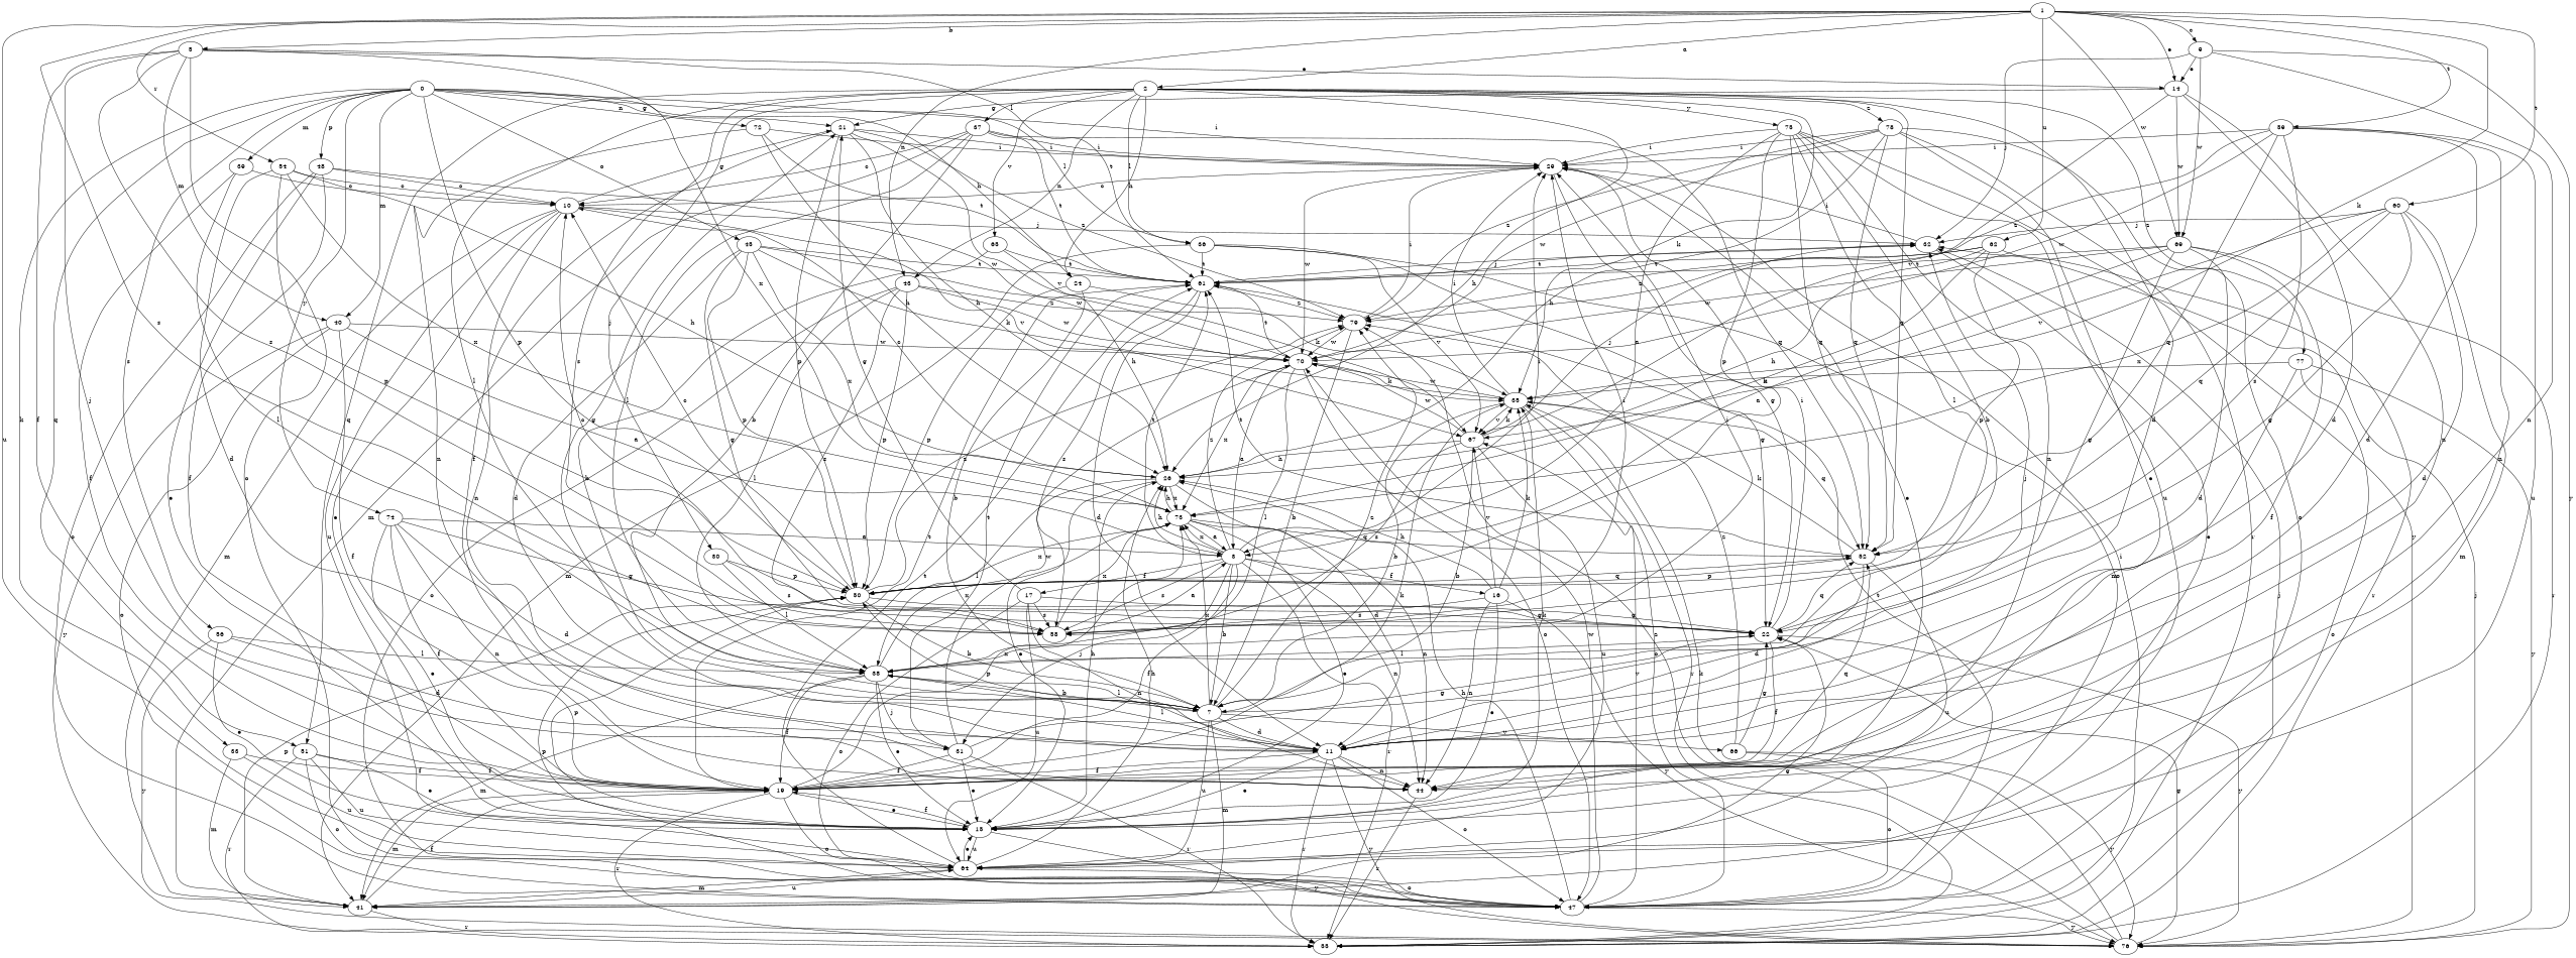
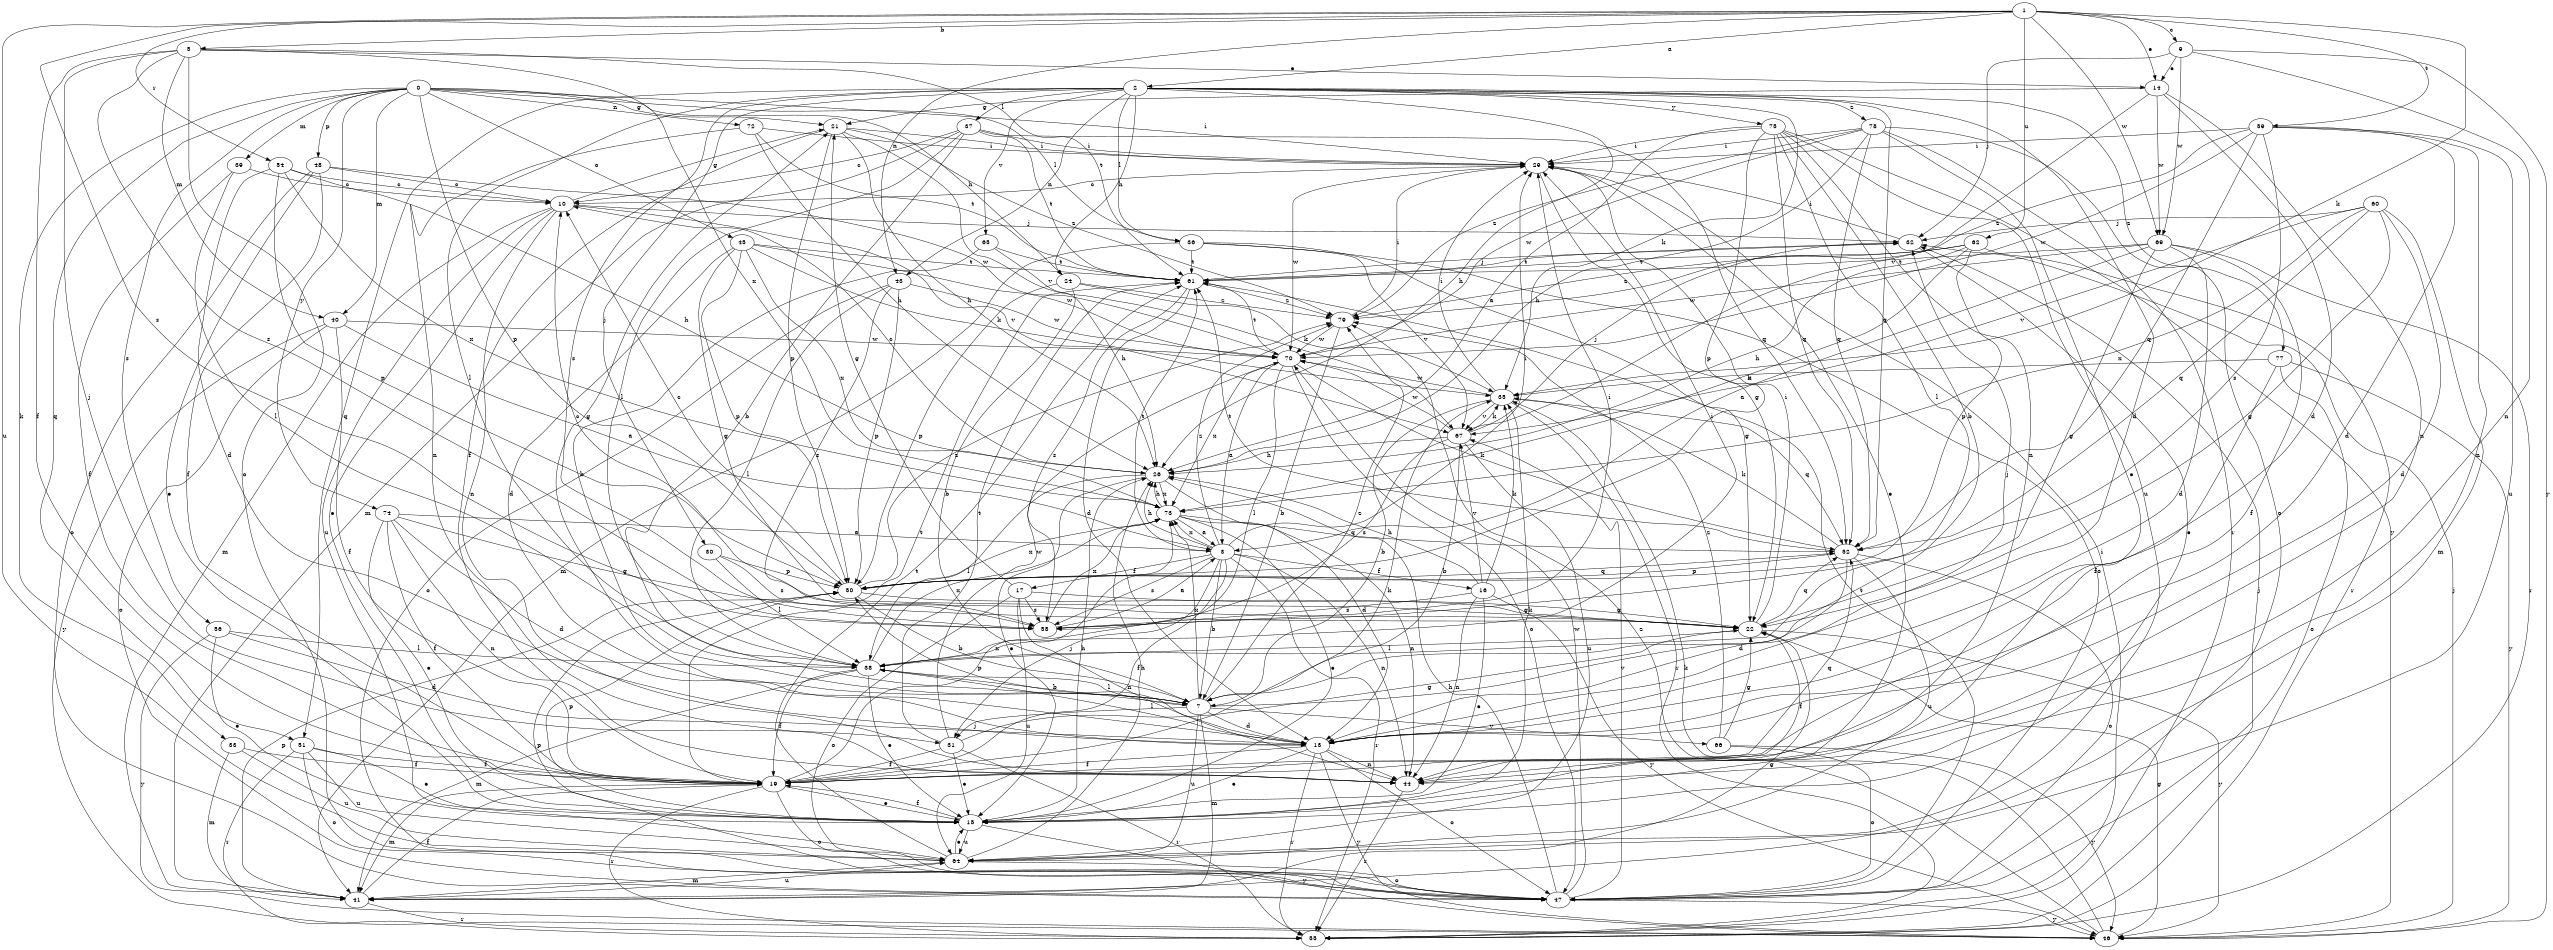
  strict digraph {
    0
    21
    24
    29
    33
    36
    39
    40
    n9 [label=72]
    45
    48
    50
    51
    56
    74
    26
    19
    79
    67
    35
    7
    10
    15
    22
    70
    64
    41
    61
    47
    38
    3
-   76
+   76 [label=46]
    44
-   13 [label=11]
+   13
    73
    52
    55
    1
    2
    5
    9
    14
    43
    54
    58
    59
    60
    62
    69
    30
    37
    65
    75
    77
    78
    31
    32
    16
    17
    66
    0 -> 21 [label=g]
    0 -> 24 [label=h]
    0 -> 29 [label=i]
    0 -> 33 [label=k]
    0 -> 36 [label=l]
    0 -> 39 [label=m]
    0 -> 40 [label=m]
    0 -> n9 [label=n]
    0 -> 45 [label=o]
    0 -> 48 [label=p]
    0 -> 50 [label=p]
    0 -> 51 [label=q]
    0 -> 56 [label=s]
    0 -> 74 [label=y]
    21 -> 29 [label=i]
    21 -> 50 [label=p]
    21 -> 26 [label=h]
    21 -> 19 [label=f]
    21 -> 79 [label=z]
    21 -> 67 [label=v]
    24 -> 50 [label=p]
    24 -> 35 [label=k]
    24 -> 7 [label=b]
    29 -> 10 [label=c]
    29 -> 15 [label=e]
    29 -> 22 [label=g]
    29 -> 70 [label=w]
    33 -> 19 [label=f]
    33 -> 64 [label=u]
    33 -> 41 [label=m]
    36 -> 67 [label=v]
    36 -> 22 [label=g]
    36 -> 41 [label=m]
    36 -> 61 [label=t]
    36 -> 47 [label=o]
    39 -> 19 [label=f]
    39 -> 10 [label=c]
    39 -> 38 [label=l]
    40 -> 19 [label=f]
    40 -> 70 [label=w]
    40 -> 47 [label=o]
    40 -> 3 [label=a]
    40 -> 76 [label=y]
    n9 -> 29 [label=i]
    n9 -> 26 [label=h]
    n9 -> 61 [label=t]
    n9 -> 44 [label=n]
    45 -> 50 [label=p]
    45 -> 35 [label=k]
    45 -> 22 [label=g]
    45 -> 70 [label=w]
    45 -> 61 [label=t]
    45 -> 13 [label=d]
    45 -> 73 [label=x]
    48 -> 19 [label=f]
    48 -> 10 [label=c]
    48 -> 15 [label=e]
    48 -> 70 [label=w]
    48 -> 47 [label=o]
    50 -> 79 [label=z]
    50 -> 7 [label=b]
    50 -> 10 [label=c]
    50 -> 22 [label=g]
    50 -> 73 [label=x]
    50 -> 52 [label=q]
    51 -> 19 [label=f]
    51 -> 15 [label=e]
    51 -> 64 [label=u]
    51 -> 47 [label=o]
    51 -> 55 [label=r]
    56 -> 15 [label=e]
    56 -> 38 [label=l]
    56 -> 76 [label=y]
    56 -> 13 [label=d]
    74 -> 19 [label=f]
    74 -> 15 [label=e]
    74 -> 22 [label=g]
    74 -> 3 [label=a]
    74 -> 44 [label=n]
    74 -> 13 [label=d]
    26 -> 10 [label=c]
    26 -> 15 [label=e]
    26 -> 38 [label=l]
    26 -> 13 [label=d]
    26 -> 73 [label=x]
    19 -> 35 [label=k]
    19 -> 15 [label=e]
    19 -> 41 [label=m]
    19 -> 61 [label=t]
    19 -> 47 [label=o]
    19 -> 73 [label=x]
    19 -> 52 [label=q]
    19 -> 55 [label=r]
    79 -> 29 [label=i]
    79 -> 7 [label=b]
    79 -> 70 [label=w]
    67 -> 26 [label=h]
    67 -> 35 [label=k]
    67 -> 7 [label=b]
    67 -> 70 [label=w]
    67 -> 64 [label=u]
    67 -> 58 [label=s]
    67 -> 32 [label=j]
    35 -> 29 [label=i]
    35 -> 67 [label=v]
    35 -> 7 [label=b]
    35 -> 70 [label=w]
-   35 -> 47 [label=o]
+   52 -> 47 [label=o]
    35 -> 52 [label=q]
    35 -> 55 [label=r]
    7 -> 21 [label=g]
    7 -> 79 [label=z]
    7 -> 64 [label=u]
    7 -> 41 [label=m]
    7 -> 38 [label=l]
    7 -> 13 [label=d]
    7 -> 73 [label=x]
-   38 -> 31 [label=j]
+   7 -> 31 [label=j]
    7 -> 32 [label=j]
    7 -> 66 [label=v]
    10 -> 21 [label=g]
    10 -> 67 [label=v]
    10 -> 15 [label=e]
    10 -> 64 [label=u]
    10 -> 41 [label=m]
    10 -> 44 [label=n]
    10 -> 32 [label=j]
    15 -> 50 [label=p]
    15 -> 26 [label=h]
    15 -> 19 [label=f]
    15 -> 35 [label=k]
    15 -> 64 [label=u]
    15 -> 76 [label=y]
    22 -> 29 [label=i]
-   22 -> 19 [label=f]
+   22 -> 44 [label=f]
    22 -> 10 [label=c]
    22 -> 38 [label=l]
    22 -> 76 [label=y]
    22 -> 52 [label=q]
-   70 -> 35 [label=k]
+   70 -> 52 [label=k]
    70 -> 61 [label=t]
    70 -> 47 [label=o]
    70 -> 38 [label=l]
    70 -> 3 [label=a]
    70 -> 73 [label=x]
    64 -> 26 [label=h]
    64 -> 15 [label=e]
    64 -> 41 [label=m]
    64 -> 61 [label=t]
    64 -> 47 [label=o]
    41 -> 50 [label=p]
    41 -> 19 [label=f]
    41 -> 22 [label=g]
    41 -> 64 [label=u]
    41 -> 55 [label=r]
    61 -> 79 [label=z]
    61 -> 13 [label=d]
    61 -> 58 [label=s]
    61 -> 32 [label=j]
    47 -> 50 [label=p]
    47 -> 26 [label=h]
    47 -> 67 [label=v]
    47 -> 70 [label=w]
    47 -> 61 [label=t]
    47 -> 76 [label=y]
    38 -> 29 [label=i]
    38 -> 19 [label=f]
    38 -> 7 [label=b]
    38 -> 15 [label=e]
    38 -> 41 [label=m]
    38 -> 73 [label=x]
    3 -> 29 [label=i]
    3 -> 26 [label=h]
    3 -> 19 [label=f]
    3 -> 79 [label=z]
    3 -> 7 [label=b]
    3 -> 61 [label=t]
    3 -> 44 [label=n]
    3 -> 73 [label=x]
    3 -> 55 [label=r]
    3 -> 58 [label=s]
    3 -> 31 [label=j]
    3 -> 16 [label=f]
    3 -> 17 [label=f]
    76 -> 79 [label=z]
    76 -> 35 [label=k]
    76 -> 22 [label=g]
    76 -> 32 [label=j]
    44 -> 55 [label=r]
    13 -> 50 [label=p]
    13 -> 19 [label=f]
    13 -> 15 [label=e]
    13 -> 47 [label=o]
    13 -> 38 [label=l]
    13 -> 76 [label=y]
    13 -> 44 [label=n]
    13 -> 55 [label=r]
    73 -> 26 [label=h]
    73 -> 15 [label=e]
    73 -> 3 [label=a]
    73 -> 44 [label=n]
    73 -> 52 [label=q]
    52 -> 50 [label=p]
    52 -> 35 [label=k]
    52 -> 64 [label=u]
    52 -> 61 [label=t]
    52 -> 13 [label=d]
    55 -> 29 [label=i]
    55 -> 32 [label=j]
    1 -> 35 [label=k]
    1 -> 64 [label=u]
    1 -> 2 [label=a]
    1 -> 5 [label=b]
    1 -> 9 [label=c]
    1 -> 14 [label=e]
    1 -> 43 [label=n]
    1 -> 54 [label=r]
    1 -> 58 [label=s]
    1 -> 59 [label=t]
-   1 -> 60 [label=t]
    1 -> 62 [label=u]
    1 -> 69 [label=w]
    2 -> 24 [label=h]
    2 -> 36 [label=l]
    2 -> 51 [label=q]
    2 -> 26 [label=h]
    2 -> 35 [label=k]
    2 -> 38 [label=l]
    2 -> 13 [label=d]
    2 -> 52 [label=q]
    2 -> 43 [label=n]
    2 -> 58 [label=s]
    2 -> 30 [label=j]
    2 -> 37 [label=l]
    2 -> 65 [label=v]
    2 -> 75 [label=y]
    2 -> 77 [label=z]
    2 -> 78 [label=z]
    5 -> 40 [label=m]
    5 -> 19 [label=f]
    5 -> 61 [label=t]
    5 -> 47 [label=o]
    5 -> 73 [label=x]
    5 -> 14 [label=e]
    5 -> 58 [label=s]
    5 -> 31 [label=j]
    9 -> 76 [label=y]
    9 -> 44 [label=n]
    9 -> 14 [label=e]
    9 -> 69 [label=w]
    9 -> 32 [label=j]
    14 -> 21 [label=g]
    14 -> 67 [label=v]
    14 -> 44 [label=n]
    14 -> 13 [label=d]
    14 -> 69 [label=w]
    43 -> 50 [label=p]
-   43 -> 79 [label=z]
+   24 -> 79 [label=z]
    43 -> 70 [label=w]
    43 -> 47 [label=o]
    43 -> 38 [label=l]
    43 -> 58 [label=s]
    54 -> 50 [label=p]
    54 -> 26 [label=h]
    54 -> 10 [label=c]
    54 -> 13 [label=d]
    54 -> 73 [label=x]
    58 -> 29 [label=i]
    58 -> 3 [label=a]
    58 -> 73 [label=x]
    59 -> 29 [label=i]
    59 -> 79 [label=z]
    59 -> 70 [label=w]
    59 -> 64 [label=u]
    59 -> 44 [label=n]
    59 -> 13 [label=d]
    59 -> 52 [label=q]
    59 -> 58 [label=s]
    60 -> 67 [label=v]
    60 -> 22 [label=g]
    60 -> 41 [label=m]
    60 -> 13 [label=d]
    60 -> 73 [label=x]
    60 -> 52 [label=q]
    60 -> 32 [label=j]
    62 -> 50 [label=p]
    62 -> 26 [label=h]
    62 -> 79 [label=z]
    62 -> 61 [label=t]
    62 -> 73 [label=x]
    62 -> 55 [label=r]
    69 -> 19 [label=f]
    69 -> 22 [label=g]
    69 -> 70 [label=w]
    69 -> 61 [label=t]
    69 -> 3 [label=a]
    69 -> 13 [label=d]
    69 -> 55 [label=r]
    30 -> 50 [label=p]
    30 -> 38 [label=l]
    30 -> 58 [label=s]
    37 -> 29 [label=i]
    37 -> 7 [label=b]
    37 -> 10 [label=c]
    37 -> 41 [label=m]
    37 -> 61 [label=t]
    37 -> 38 [label=l]
    37 -> 52 [label=q]
    65 -> 26 [label=h]
    65 -> 7 [label=b]
    65 -> 61 [label=t]
    75 -> 29 [label=i]
    75 -> 50 [label=p]
    75 -> 7 [label=b]
    75 -> 64 [label=u]
    75 -> 38 [label=l]
-   75 -> 3 [label=a]
+   75 -> 26 [label=a]
    75 -> 76 [label=y]
    75 -> 44 [label=n]
    75 -> 52 [label=q]
-   77 -> 19 [label=m]
+   77 -> 19 [label=f]
    77 -> 35 [label=k]
    77 -> 47 [label=o]
    77 -> 76 [label=y]
    78 -> 29 [label=i]
    78 -> 26 [label=h]
    78 -> 79 [label=z]
    78 -> 15 [label=e]
    78 -> 70 [label=w]
    78 -> 47 [label=o]
    78 -> 52 [label=q]
    78 -> 55 [label=r]
    31 -> 19 [label=f]
    31 -> 15 [label=e]
    31 -> 22 [label=g]
    31 -> 70 [label=w]
    31 -> 61 [label=t]
    31 -> 55 [label=r]
    32 -> 29 [label=i]
    32 -> 15 [label=e]
    32 -> 61 [label=t]
    16 -> 26 [label=h]
    16 -> 67 [label=v]
    16 -> 35 [label=k]
    16 -> 15 [label=e]
    16 -> 76 [label=y]
    16 -> 44 [label=n]
    16 -> 58 [label=s]
    17 -> 21 [label=g]
    17 -> 22 [label=g]
    17 -> 64 [label=u]
    17 -> 47 [label=o]
    17 -> 44 [label=n]
    17 -> 58 [label=s]
    66 -> 79 [label=z]
    66 -> 22 [label=g]
    66 -> 47 [label=o]
    66 -> 76 [label=y]
  }
